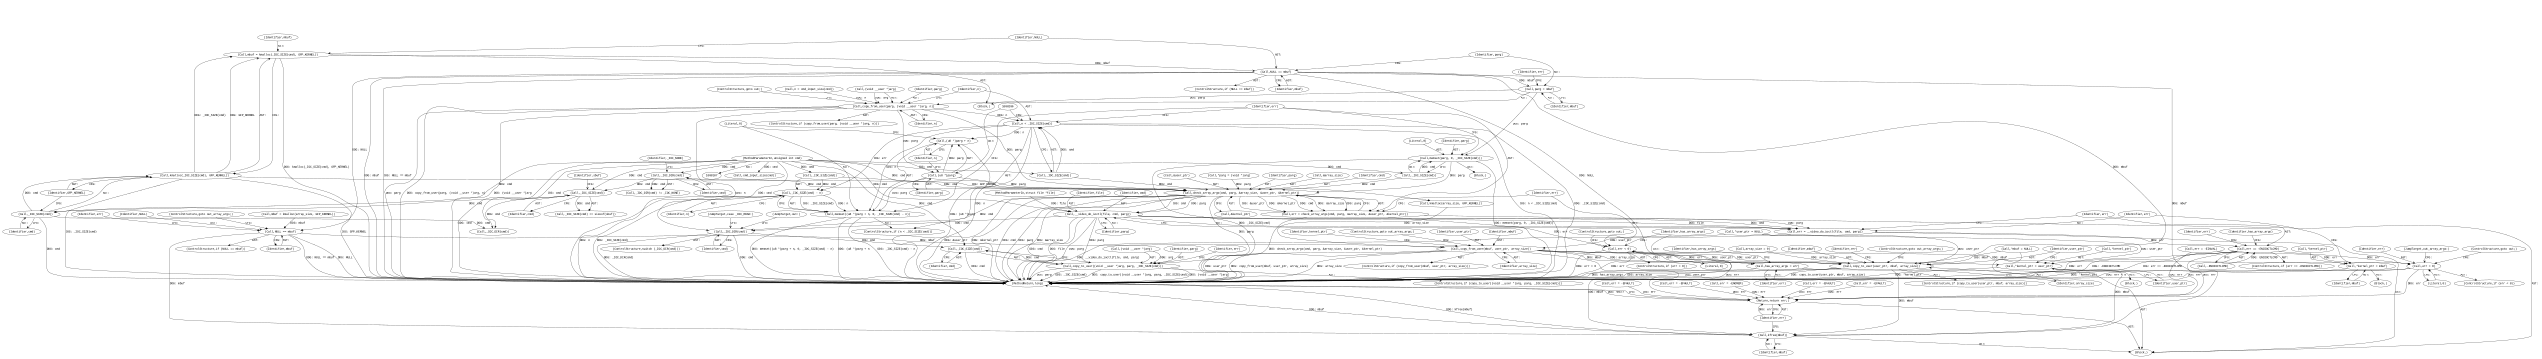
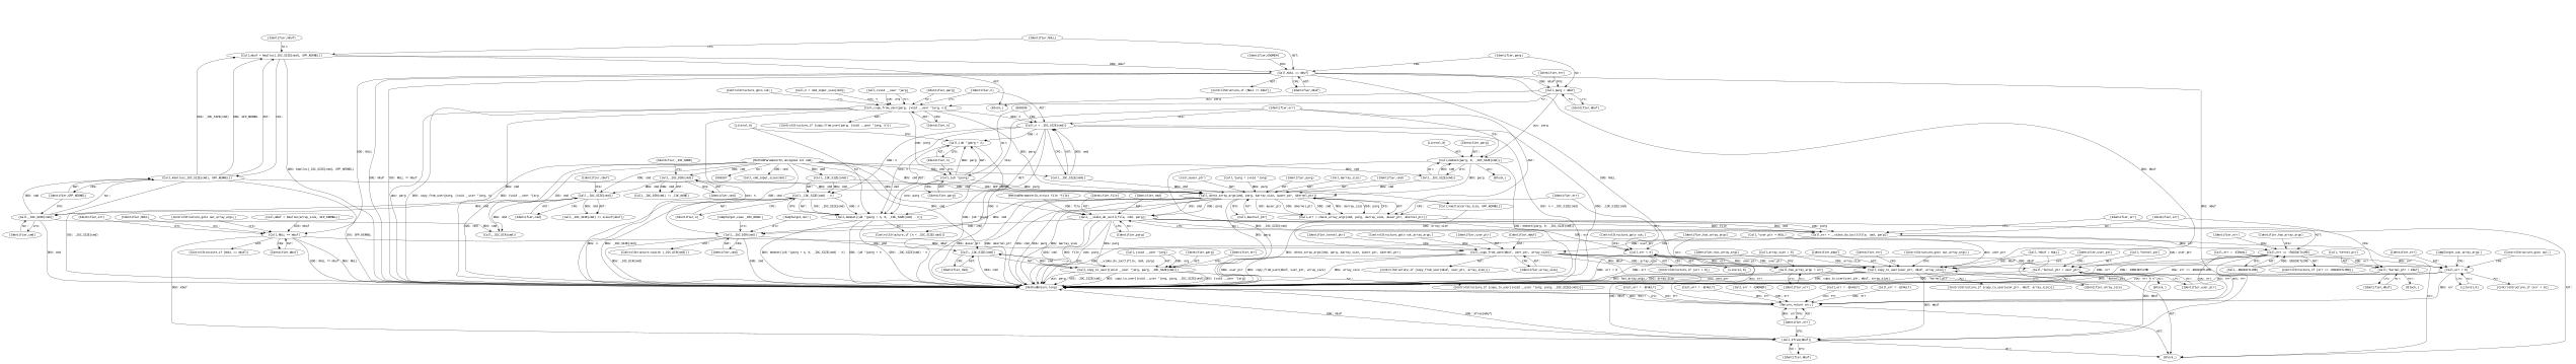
  digraph {
    fontname="Liberation Mono"
    node [fontname="Liberation Mono"]
    edge [arrowhead=vee fontname="Liberation Mono"]
    n1 [label="(Call,mbuf = kmalloc(_IOC_SIZE(cmd), GFP_KERNEL))"]
    n2 [label="(Call,kmalloc(_IOC_SIZE(cmd), GFP_KERNEL))"]
    n3 [label="(Call,NULL == mbuf)"]
    n4 [label="(MethodReturn,long)"]
    n5 [label="(Block,)"]
    n6 [label="(Identifier,GFP_KERNEL)"]
    n7 [label="(Call,kmalloc(array_size, GFP_KERNEL))"]
    n8 [label="(Call,parg = mbuf)"]
    n9 [label="(Call,NULL == mbuf)"]
    n10 [label="(Call,copy_to_user(user_ptr, mbuf, array_size))"]
    n11 [label="(Call,kfree(mbuf))"]
    n12 [label="(ControlStructure,if (NULL == mbuf))"]
    n13 [label="(Identifier,mbuf)"]
    n14 [label="(Return,return err;)"]
    n15 [label="(Call,_IOC_SIZE(cmd))"]
    n16 [label="(Call,copy_from_user(mbuf, user_ptr, array_size))"]
    n17 [label="(Call,_IOC_DIR(cmd))"]
    n18 [label="(Identifier,cmd)"]
    n19 [label="(Call,_IOC_SIZE(cmd))"]
    n20 [label="(Identifier,cmd)"]
    n21 [label="(Call,_IOC_SIZE(cmd) <= sizeof(sbuf))"]
    n22 [label="(Call,_IOC_DIR(cmd))"]
    n23 [label="(Call,check_array_args(cmd, parg, &array_size, &user_ptr, &kernel_ptr))"]
    n24 [label="(Identifier,cmd)"]
    n25 [label="(Call,_IOC_DIR(cmd) != _IOC_NONE)"]
    n26 [label="(Call,__video_do_ioctl(file, cmd, parg))"]
    n27 [label="(Call,_IOC_DIR(cmd))"]
    n28 [label="(Call,err = check_array_args(cmd, parg, &array_size, &user_ptr, &kernel_ptr))"]
    n29 [label="(Call,copy_to_user((void __user *)arg, parg, _IOC_SIZE(cmd)))"]
    n30 [label="(Call,&kernel_ptr)"]
    n31 [label="(MethodParameterIn,unsigned int cmd)"]
    n32 [label="(Call,_IOC_SIZE(cmd))"]
    n33 [label="(Call,_IOC_SIZE(cmd))"]
    n34 [label="(Call,cmd_input_size(cmd))"]
    n35 [label="(Call,_IOC_SIZE(cmd))"]
    n36 [label="(Call,_IOC_SIZE(cmd))"]
    1000107
    n38 [label="(Call,err = __video_do_ioctl(file, cmd, parg))"]
    n39 [label="(Identifier,parg)"]
    n40 [label="(Identifier,cmd)"]
    n41 [label="(ControlStructure,switch (_IOC_DIR(cmd)))"]
    n42 [label="(Identifier,cmd)"]
    n43 [label="(Call,memset(parg, 0, _IOC_SIZE(cmd)))"]
    n44 [label="(Call,_IOC_SIZE(cmd) - n)"]
    n45 [label="(Call,n < _IOC_SIZE(cmd))"]
    n46 [label="(Call,copy_from_user(parg, (void __user *)arg, n))"]
    n47 [label="(Identifier,mbuf)"]
    n48 [label="(Identifier,mbuf)"]
    n49 [label="(ControlStructure,if (NULL == mbuf))"]
    n50 [label="(Identifier,array_size)"]
    n51 [label="(ControlStructure,if (copy_to_user(user_ptr, mbuf, array_size)))"]
    n52 [label="(Block,)"]
    n53 [label="(Identifier,mbuf)"]
    n54 [label="(Call,(u8 *)parg)"]
    n55 [label="(Identifier,n)"]
    n56 [label="(ControlStructure,if (copy_from_user(parg, (void __user *)arg, n)))"]
    n57 [label="(Block,)"]
    n58 [label="(Call,memset((u8 *)parg + n, 0, _IOC_SIZE(cmd) - n))"]
    n59 [label="(Call,(u8 *)parg + n)"]
    n60 [label="(ControlStructure,if (n < _IOC_SIZE(cmd)))"]
    n61 [label="(Identifier,parg)"]
    n62 [label="(Identifier,n)"]
    n63 [label="(Identifier,n)"]
    n64 [label="(Call,err < 0)"]
    n65 [label="(ControlStructure,if (copy_to_user((void __user *)arg, parg, _IOC_SIZE(cmd))))"]
    n66 [label="(Call,has_array_args = err)"]
    n67 [label="(ControlStructure,if (err < 0))"]
    n68 [label="(Literal,0)"]
    n69 [label="(Identifier,err)"]
    n70 [label="(Identifier,err)"]
    n71 [label="(Call,err == -ENOIOCTLCMD)"]
    n72 [label="(Call,err < 0)"]
    n73 [label="(Call,-ENOIOCTLCMD)"]
    n74 [label="(ControlStructure,if (err == -ENOIOCTLCMD))"]
    n75 [label="(Literal,0)"]
    n76 [label="(ControlStructure,if (err < 0))"]
    n77 [label="(Call,*kernel_ptr = mbuf)"]
    n78 [label="(Call,*kernel_ptr = user_ptr)"]
    n79 [label="(ControlStructure,if (copy_from_user(mbuf, user_ptr, array_size)))"]
    n80 [label="(Identifier,array_size)"]
    n81 [label="(Identifier,mbuf)"]
    n82 [label="(Block,)"]
    n83 [label="(Identifier,user_ptr)"]
    n84 [label="(Block,)"]
    n85 [label="(Identifier,parg)"]
    n86 [label="(Identifier,err)"]
    n87 [label="(Call,array_size = 0)"]
    n88 [label="(Call,*kernel_ptr)"]
    n89 [label="(Call,err = -ENOMEM)"]
    n90 [label="(Call,err = -EFAULT)"]
    n91 [label="(Identifier,err)"]
    n92 [label="(Identifier,mbuf)"]
    n93 [label="(ControlStructure,goto out_array_args;)"]
    n94 [label="(Call,&array_size)"]
    n95 [label="(Identifier,cmd)"]
    n96 [label="(Identifier,cmd)"]
    n97 [label="(Identifier,sbuf)"]
    n98 [label="(Call,mbuf = kmalloc(array_size, GFP_KERNEL))"]
    n99 [label="(Call,(void __user *)arg)"]
    n100 [label="(Identifier,err)"]
    n101 [label="(Identifier,err)"]
    n102 [label="(Call,(void __user *)arg)"]
    n103 [label="(JumpTarget,case _IOC_READ:)"]
    n104 [label="(Identifier,parg)"]
    n105 [label="(Identifier,_IOC_NONE)"]
    n106 [label="(Identifier,kernel_ptr)"]
    n107 [label="(MethodParameterIn,struct file *file)"]
    n108 [label="(JumpTarget,out:)"]
    n109 [label="(Identifier,user_ptr)"]
    n110 [label="(Identifier,parg)"]
    n111 [label="(Call,&user_ptr)"]
    n112 [label="(ControlStructure,goto out;)"]
    n113 [label="(Call,err = -EINVAL)"]
    n114 [label="(Identifier,err)"]
    n115 [label="(Identifier,file)"]
    n116 [label="(Literal,0)"]
+   n117 [label="(Identifier,ENOMEM)"]
    n118 [label="(ControlStructure,goto out_array_args;)"]
    n119 [label="(JumpTarget,out_array_args:)"]
    n120 [label="(Identifier,has_array_args)"]
    n121 [label="(Call,*parg = (void *)arg)"]
    n122 [label="(Identifier,n)"]
    n123 [label="(Literal,0)"]
    n124 [label="(ControlStructure,goto out;)"]
    n125 [label="(ControlStructure,goto out;)"]
    n126 [label="(Identifier,user_ptr)"]
    n127 [label="(Identifier,err)"]
    n128 [label="(Call,n = cmd_input_size(cmd))"]
    n129 [label="(Identifier,err)"]
    n130 [label="(Identifier,err)"]
    n131 [label="(Identifier,mbuf)"]
    n132 [label="(Identifier,has_array_args)"]
    n133 [label="(Call,err = -EFAULT)"]
    n134 [label="(Identifier,mbuf)"]
    n135 [label="(Call,*kernel_ptr)"]
    n136 [label="(Call,*mbuf = NULL)"]
    n137 [label="(Identifier,err)"]
    n138 [label="(Call,err = -EFAULT)"]
    n139 [label="(Identifier,err)"]
    n140 [label="(Identifier,parg)"]
    n141 [label="(ControlStructure,goto out_array_args;)"]
    n142 [label="(Call,err = -EFAULT)"]
    n143 [label="(Identifier,NULL)"]
    n144 [label="(Identifier,parg)"]
    n145 [label="(Identifier,has_array_args)"]
    n146 [label="(Identifier,NULL)"]
    n147 [label="(Call,*user_ptr = NULL)"]
    1000206
    n1 -> n2 [arrowhead=diamond label="CFG: "]
    n1 -> n3 [label="DDG: mbuf"]
    n1 -> n4 [arrowhead=diamond label="DDG: kmalloc(_IOC_SIZE(cmd), GFP_KERNEL)"]
    n1 -> n5 [label="AST: "]
    n2 -> n1 [label="AST: "]
    n2 -> n1 [arrowhead=diamond label="DDG: _IOC_SIZE(cmd)"]
    n2 -> n1 [label="DDG: GFP_KERNEL"]
    n2 -> n4 [arrowhead=diamond label="DDG: GFP_KERNEL"]
    n2 -> n4 [arrowhead=normal label="DDG: _IOC_SIZE(cmd)"]
    n2 -> n6 [arrowhead=diamond label="CFG: "]
    n2 -> n7 [arrowhead=diamond label="DDG: GFP_KERNEL"]
    n3 -> n4 [label="DDG: mbuf"]
    n3 -> n4 [arrowhead=diamond label="DDG: NULL == mbuf"]
    n3 -> n4 [label="DDG: NULL"]
    n3 -> n8 [label="DDG: mbuf"]
    n3 -> n9 [arrowhead=diamond label="DDG: NULL"]
    n3 -> n10 [label="DDG: mbuf"]
    n3 -> n11 [arrowhead=normal label="DDG: mbuf"]
    n3 -> n12 [label="AST: "]
    n3 -> n13 [arrowhead=diamond label="CFG: "]
    n4 -> n14 [label="CFG: "]
    n6 -> n2 [arrowhead=normal label="AST: "]
    n6 -> n15 [arrowhead=normal label="CFG: "]
    n7 -> n16 [label="DDG: array_size"]
    n8 -> n5 [label="AST: "]
    n8 -> n43 [label="DDG: parg"]
    n8 -> n46 [arrowhead=normal label="DDG: parg"]
    n8 -> n47 [label="CFG: "]
    n9 -> n4 [arrowhead=normal label="DDG: NULL == mbuf"]
    n9 -> n4 [label="DDG: NULL"]
    n9 -> n11 [arrowhead=normal label="DDG: mbuf"]
    n9 -> n16 [arrowhead=normal label="DDG: mbuf"]
    n9 -> n48 [arrowhead=diamond label="CFG: "]
    n9 -> n49 [label="AST: "]
    n10 -> n4 [label="DDG: copy_to_user(user_ptr, mbuf, array_size)"]
    n10 -> n4 [arrowhead=normal label="DDG: array_size"]
    n10 -> n4 [arrowhead=diamond label="DDG: user_ptr"]
    n10 -> n11 [label="DDG: mbuf"]
    n10 -> n50 [label="CFG: "]
    n10 -> n51 [arrowhead=normal label="AST: "]
    n11 -> n4 [arrowhead=normal label="DDG: kfree(mbuf)"]
    n11 -> n4 [label="DDG: mbuf"]
    n11 -> n52 [arrowhead=diamond label="AST: "]
    n11 -> n53 [arrowhead=diamond label="CFG: "]
    n13 -> n3 [arrowhead=normal label="AST: "]
    n14 -> n4 [arrowhead=normal label="DDG: <RET>"]
    n14 -> n52 [arrowhead=normal label="AST: "]
    n14 -> n70 [arrowhead=normal label="CFG: "]
    n15 -> n2 [arrowhead=normal label="AST: "]
    n15 -> n2 [label="DDG: cmd"]
    n15 -> n4 [arrowhead=diamond label="DDG: cmd"]
    n15 -> n17 [label="DDG: cmd"]
    n15 -> n18 [label="CFG: "]
    n16 -> n4 [arrowhead=normal label="DDG: array_size"]
    n16 -> n4 [arrowhead=diamond label="DDG: user_ptr"]
    n16 -> n4 [label="DDG: copy_from_user(mbuf, user_ptr, array_size)"]
    n16 -> n10 [label="DDG: user_ptr"]
    n16 -> n10 [arrowhead=normal label="DDG: mbuf"]
    n16 -> n10 [label="DDG: array_size"]
    n16 -> n11 [label="DDG: mbuf"]
    n16 -> n77 [arrowhead=diamond label="DDG: mbuf"]
    n16 -> n78 [label="DDG: user_ptr"]
    n16 -> n79 [arrowhead=diamond label="AST: "]
    n16 -> n80 [label="CFG: "]
    n18 -> n15 [label="AST: "]
    n19 -> n15 [label="DDG: cmd"]
    n19 -> n17 [arrowhead=normal label="DDG: cmd"]
    n19 -> n20 [arrowhead=diamond label="CFG: "]
    n19 -> n21 [arrowhead=diamond label="AST: "]
    n19 -> n21 [label="DDG: cmd"]
    n20 -> n19 [arrowhead=normal label="AST: "]
    n22 -> n19 [arrowhead=normal label="DDG: cmd"]
    n22 -> n23 [label="DDG: cmd"]
    n22 -> n24 [arrowhead=normal label="CFG: "]
    n22 -> n25 [arrowhead=normal label="AST: "]
    n22 -> n25 [arrowhead=diamond label="DDG: cmd"]
    n23 -> n4 [arrowhead=normal label="DDG: parg"]
    n23 -> n4 [arrowhead=normal label="DDG: &array_size"]
    n23 -> n4 [arrowhead=normal label="DDG: &user_ptr"]
    n23 -> n4 [arrowhead=normal label="DDG: &kernel_ptr"]
    n23 -> n4 [label="DDG: cmd"]
    n23 -> n26 [label="DDG: cmd"]
    n23 -> n26 [arrowhead=normal label="DDG: parg"]
    n23 -> n27 [label="DDG: cmd"]
    n23 -> n28 [arrowhead=diamond label="AST: "]
    n23 -> n28 [label="DDG: &user_ptr"]
    n23 -> n28 [label="DDG: &kernel_ptr"]
    n23 -> n28 [arrowhead=normal label="DDG: cmd"]
    n23 -> n28 [label="DDG: &array_size"]
    n23 -> n28 [arrowhead=diamond label="DDG: parg"]
    n23 -> n29 [arrowhead=normal label="DDG: parg"]
    n23 -> n30 [label="CFG: "]
    n24 -> n22 [arrowhead=diamond label="AST: "]
    n26 -> n4 [label="DDG: cmd"]
    n26 -> n4 [label="DDG: file"]
    n26 -> n4 [arrowhead=diamond label="DDG: parg"]
    n26 -> n27 [arrowhead=normal label="DDG: cmd"]
    n26 -> n29 [label="DDG: parg"]
    n26 -> n38 [label="AST: "]
    n26 -> n38 [arrowhead=normal label="DDG: file"]
    n26 -> n38 [arrowhead=diamond label="DDG: cmd"]
    n26 -> n38 [arrowhead=normal label="DDG: parg"]
    n26 -> n39 [label="CFG: "]
    n27 -> n4 [label="DDG: _IOC_DIR(cmd)"]
    n27 -> n4 [arrowhead=diamond label="DDG: cmd"]
    n27 -> n32 [arrowhead=normal label="DDG: cmd"]
    n27 -> n40 [label="CFG: "]
    n27 -> n41 [arrowhead=diamond label="AST: "]
    n28 -> n4 [arrowhead=normal label="DDG: check_array_args(cmd, parg, &array_size, &user_ptr, &kernel_ptr)"]
    n28 -> n23 [arrowhead=diamond label="CFG: "]
    n28 -> n52 [label="AST: "]
    n28 -> n64 [arrowhead=normal label="DDG: err"]
    n29 -> n4 [arrowhead=normal label="DDG: copy_to_user((void __user *)arg, parg, _IOC_SIZE(cmd))"]
    n29 -> n4 [label="DDG: (void __user *)arg"]
    n29 -> n4 [arrowhead=normal label="DDG: parg"]
    n29 -> n4 [arrowhead=diamond label="DDG: _IOC_SIZE(cmd)"]
    n29 -> n32 [arrowhead=diamond label="CFG: "]
    n29 -> n65 [label="AST: "]
    n30 -> n23 [arrowhead=diamond label="AST: "]
    n31 -> n4 [arrowhead=diamond label="DDG: cmd"]
    n31 -> n15 [arrowhead=normal label="DDG: cmd"]
    n31 -> n17 [label="DDG: cmd"]
    n31 -> n19 [label="DDG: cmd"]
    n31 -> n22 [label="DDG: cmd"]
    n31 -> n23 [arrowhead=diamond label="DDG: cmd"]
    n31 -> n26 [arrowhead=normal label="DDG: cmd"]
    n31 -> n27 [arrowhead=normal label="DDG: cmd"]
    n31 -> n32 [arrowhead=diamond label="DDG: cmd"]
    n31 -> n33 [label="DDG: cmd"]
    n31 -> n34 [arrowhead=normal label="DDG: cmd"]
    n31 -> n35 [arrowhead=normal label="DDG: cmd"]
    n31 -> n36 [label="DDG: cmd"]
    n31 -> 1000107 [arrowhead=normal label="AST: "]
    n32 -> n4 [label="DDG: cmd"]
    n32 -> n29 [label="AST: "]
    n32 -> n29 [arrowhead=normal label="DDG: cmd"]
    n32 -> n42 [label="CFG: "]
    n33 -> n23 [arrowhead=normal label="DDG: cmd"]
    n33 -> n43 [arrowhead=normal label="AST: "]
    n33 -> n43 [arrowhead=normal label="DDG: cmd"]
    n35 -> n23 [arrowhead=diamond label="DDG: cmd"]
    n35 -> n44 [arrowhead=diamond label="AST: "]
    n35 -> n44 [label="DDG: cmd"]
    n36 -> n23 [label="DDG: cmd"]
    n36 -> n45 [arrowhead=diamond label="AST: "]
    n36 -> n45 [arrowhead=diamond label="DDG: cmd"]
    n38 -> n4 [label="DDG: __video_do_ioctl(file, cmd, parg)"]
    n38 -> n26 [arrowhead=normal label="CFG: "]
    n38 -> n52 [arrowhead=normal label="AST: "]
    n38 -> n71 [arrowhead=diamond label="DDG: err"]
    n39 -> n26 [arrowhead=normal label="AST: "]
    n40 -> n27 [label="AST: "]
    n42 -> n32 [arrowhead=diamond label="AST: "]
    n43 -> n4 [arrowhead=normal label="DDG: memset(parg, 0, _IOC_SIZE(cmd))"]
    n43 -> n4 [arrowhead=diamond label="DDG: _IOC_SIZE(cmd)"]
    n43 -> n23 [label="DDG: parg"]
    n43 -> n33 [arrowhead=normal label="CFG: "]
    n43 -> n57 [arrowhead=diamond label="AST: "]
    n44 -> n4 [arrowhead=normal label="DDG: n"]
    n44 -> n4 [arrowhead=diamond label="DDG: _IOC_SIZE(cmd)"]
    n44 -> n58 [arrowhead=diamond label="AST: "]
    n44 -> n58 [arrowhead=normal label="DDG: _IOC_SIZE(cmd)"]
    n44 -> n58 [arrowhead=normal label="DDG: n"]
    n44 -> n63 [label="CFG: "]
    n45 -> n4 [arrowhead=diamond label="DDG: _IOC_SIZE(cmd)"]
    n45 -> n4 [arrowhead=normal label="DDG: n"]
    n45 -> n4 [arrowhead=diamond label="DDG: n < _IOC_SIZE(cmd)"]
    n45 -> n36 [arrowhead=diamond label="CFG: "]
-   n45 -> n44 [arrowhead=diamond label="DDG: err"]
+   n45 -> n44 [arrowhead=diamond label="DDG: n"]
    n45 -> n58 [arrowhead=normal label="DDG: n"]
    n45 -> n59 [arrowhead=diamond label="DDG: n"]
    n45 -> n60 [arrowhead=diamond label="AST: "]
    n46 -> n4 [label="DDG: copy_from_user(parg, (void __user *)arg, n)"]
    n46 -> n4 [arrowhead=normal label="DDG: (void __user *)arg"]
    n46 -> n4 [arrowhead=diamond label="DDG: n"]
    n46 -> n4 [arrowhead=normal label="DDG: parg"]
    n46 -> n23 [arrowhead=diamond label="DDG: parg"]
    n46 -> n45 [arrowhead=diamond label="DDG: n"]
    n46 -> n54 [arrowhead=normal label="DDG: parg"]
    n46 -> n55 [label="CFG: "]
    n46 -> n56 [arrowhead=normal label="AST: "]
    n47 -> n8 [arrowhead=diamond label="AST: "]
    n48 -> n9 [arrowhead=normal label="AST: "]
    n50 -> n10 [label="AST: "]
    n53 -> n11 [arrowhead=diamond label="AST: "]
    n54 -> n23 [label="DDG: parg"]
    n54 -> n58 [label="DDG: parg"]
    n54 -> n59 [arrowhead=diamond label="AST: "]
    n54 -> n59 [arrowhead=normal label="DDG: parg"]
    n54 -> n61 [arrowhead=normal label="CFG: "]
    n55 -> n46 [arrowhead=normal label="AST: "]
    n58 -> n4 [label="DDG: _IOC_SIZE(cmd) - n"]
    n58 -> n4 [arrowhead=diamond label="DDG: memset((u8 *)parg + n, 0, _IOC_SIZE(cmd) - n)"]
    n58 -> n4 [arrowhead=normal label="DDG: (u8 *)parg + n"]
    n58 -> n44 [label="CFG: "]
    n58 -> n60 [arrowhead=normal label="AST: "]
    n59 -> n4 [label="DDG: (u8 *)parg"]
    n59 -> n58 [label="AST: "]
    n59 -> n62 [label="CFG: "]
    n61 -> n54 [label="AST: "]
    n62 -> n54 [arrowhead=normal label="CFG: "]
    n62 -> n59 [label="AST: "]
    n63 -> n44 [arrowhead=normal label="AST: "]
    n64 -> n4 [arrowhead=diamond label="DDG: err < 0"]
    n64 -> n4 [arrowhead=normal label="DDG: err"]
    n64 -> n14 [label="DDG: err"]
    n64 -> n66 [arrowhead=normal label="DDG: err"]
    n64 -> n67 [arrowhead=diamond label="AST: "]
    n64 -> n68 [label="CFG: "]
    n66 -> n4 [arrowhead=diamond label="DDG: has_array_args"]
    n66 -> n52 [arrowhead=normal label="AST: "]
    n66 -> n69 [arrowhead=diamond label="CFG: "]
    n68 -> n64 [arrowhead=diamond label="AST: "]
    n69 -> n66 [arrowhead=diamond label="AST: "]
    n70 -> n11 [arrowhead=normal label="CFG: "]
    n70 -> n14 [arrowhead=normal label="AST: "]
    n70 -> n14 [label="DDG: err"]
    n71 -> n4 [arrowhead=diamond label="DDG: -ENOIOCTLCMD"]
    n71 -> n4 [label="DDG: err == -ENOIOCTLCMD"]
    n71 -> n4 [arrowhead=diamond label="DDG: err"]
    n71 -> n14 [arrowhead=diamond label="DDG: err"]
    n71 -> n72 [arrowhead=diamond label="DDG: err"]
    n71 -> n73 [label="CFG: "]
    n71 -> n74 [arrowhead=diamond label="AST: "]
    n72 -> n4 [label="DDG: err < 0"]
    n72 -> n4 [arrowhead=diamond label="DDG: err"]
    n72 -> n14 [arrowhead=normal label="DDG: err"]
    n72 -> n75 [label="CFG: "]
    n72 -> n76 [label="AST: "]
    n73 -> n71 [arrowhead=diamond label="AST: "]
    n73 -> n71 [arrowhead=normal label="DDG: ENOIOCTLCMD"]
    n75 -> n72 [arrowhead=diamond label="AST: "]
    n77 -> n4 [label="DDG: *kernel_ptr"]
    n77 -> n81 [arrowhead=diamond label="CFG: "]
    n77 -> n82 [label="AST: "]
    n78 -> n4 [arrowhead=normal label="DDG: *kernel_ptr"]
    n78 -> n83 [arrowhead=normal label="CFG: "]
    n78 -> n84 [arrowhead=diamond label="AST: "]
    n80 -> n16 [arrowhead=normal label="AST: "]
    n81 -> n77 [arrowhead=normal label="AST: "]
    n83 -> n78 [label="AST: "]
    n85 -> n23 [label="AST: "]
    n86 -> n28 [label="CFG: "]
    n86 -> n64 [arrowhead=diamond label="AST: "]
    n87 -> n10 [label="DDG: array_size"]
    n88 -> n77 [label="AST: "]
    n89 -> n14 [arrowhead=normal label="DDG: err"]
    n90 -> n14 [label="DDG: err"]
    n91 -> n8 [arrowhead=normal label="CFG: "]
    n92 -> n16 [arrowhead=diamond label="AST: "]
    n93 -> n9 [arrowhead=diamond label="CFG: "]
    n94 -> n23 [arrowhead=normal label="AST: "]
    n95 -> n26 [label="AST: "]
    n96 -> n23 [arrowhead=normal label="AST: "]
    n97 -> n19 [label="CFG: "]
    n98 -> n9 [arrowhead=diamond label="DDG: mbuf"]
    n99 -> n29 [label="AST: "]
    n99 -> n29 [arrowhead=normal label="DDG: arg"]
    n100 -> n28 [arrowhead=normal label="AST: "]
    n100 -> n43 [arrowhead=diamond label="CFG: "]
    n100 -> n45 [label="CFG: "]
    n100 -> n58 [label="CFG: "]
    n101 -> n38 [arrowhead=diamond label="CFG: "]
    n101 -> n71 [label="AST: "]
    n102 -> n46 [arrowhead=diamond label="AST: "]
    n102 -> n46 [label="DDG: arg"]
    n103 -> n27 [label="CFG: "]
    n104 -> n29 [arrowhead=diamond label="AST: "]
    n105 -> n22 [arrowhead=normal label="CFG: "]
    n106 -> n16 [arrowhead=diamond label="CFG: "]
    n107 -> n26 [arrowhead=diamond label="DDG: file"]
    n108 -> n27 [arrowhead=normal label="CFG: "]
    n109 -> n10 [arrowhead=normal label="AST: "]
    n109 -> n78 [arrowhead=normal label="CFG: "]
    n110 -> n46 [label="AST: "]
    n111 -> n23 [label="AST: "]
    n112 -> n64 [label="CFG: "]
    n113 -> n14 [arrowhead=normal label="DDG: err"]
    n113 -> n72 [arrowhead=diamond label="DDG: err"]
    n114 -> n72 [label="AST: "]
    n115 -> n26 [label="AST: "]
    n116 -> n43 [label="AST: "]
+   n117 -> n3 [arrowhead=normal label="CFG: "]
    n118 -> n16 [arrowhead=normal label="CFG: "]
    n119 -> n72 [label="CFG: "]
    n120 -> n64 [label="CFG: "]
    n120 -> n66 [arrowhead=normal label="AST: "]
    n121 -> n23 [label="DDG: parg"]
    n122 -> n45 [label="AST: "]
    n122 -> n46 [label="CFG: "]
    n123 -> n58 [arrowhead=diamond label="AST: "]
    n123 -> n59 [arrowhead=normal label="CFG: "]
    n124 -> n46 [arrowhead=diamond label="CFG: "]
    n125 -> n72 [arrowhead=normal label="CFG: "]
    n126 -> n16 [arrowhead=normal label="AST: "]
    n127 -> n38 [arrowhead=normal label="AST: "]
    n127 -> n77 [arrowhead=diamond label="CFG: "]
    n128 -> n46 [arrowhead=normal label="DDG: n"]
    n129 -> n9 [arrowhead=diamond label="CFG: "]
    n130 -> n71 [label="CFG: "]
    n131 -> n1 [arrowhead=diamond label="AST: "]
    n132 -> n66 [label="CFG: "]
    n133 -> n14 [arrowhead=diamond label="DDG: err"]
    n134 -> n10 [label="AST: "]
    n135 -> n78 [arrowhead=diamond label="AST: "]
    n136 -> n10 [arrowhead=diamond label="DDG: mbuf"]
    n136 -> n11 [arrowhead=normal label="DDG: mbuf"]
    n137 -> n10 [arrowhead=diamond label="CFG: "]
    n138 -> n14 [label="DDG: err"]
    n139 -> n29 [arrowhead=diamond label="CFG: "]
    n140 -> n43 [arrowhead=diamond label="AST: "]
    n141 -> n10 [arrowhead=diamond label="CFG: "]
    n142 -> n14 [label="DDG: err"]
    n143 -> n9 [label="AST: "]
    n144 -> n3 [arrowhead=normal label="CFG: "]
    n144 -> n8 [arrowhead=normal label="AST: "]
    n145 -> n71 [arrowhead=normal label="CFG: "]
    n146 -> n1 [label="CFG: "]
    n146 -> n3 [label="AST: "]
    n147 -> n10 [arrowhead=normal label="DDG: user_ptr"]
    n147 -> n16 [arrowhead=normal label="DDG: user_ptr"]
    n147 -> n78 [arrowhead=diamond label="DDG: user_ptr"]
    1000206 -> n45 [label="CFG: "]
    1000206 -> n54 [arrowhead=normal label="AST: "]
  }
